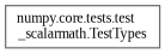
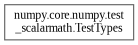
  digraph {
    rankdir=LR
    fontname="Liberation Serif"
-   n1 [color=grey40 fillcolor=white fontname="Liberation Serif" fontsize=10 height=0.2 label="numpy.core.tests.test\l_scalarmath.TestTypes" shape=box style=filled width=0.4]
+   n1 [color=grey40 fillcolor=white fontname="Liberation Serif" fontsize=10 height=0.2 label="numpy.core.numpy.test\l_scalarmath.TestTypes" shape=box style=filled width=0.4]
  }
